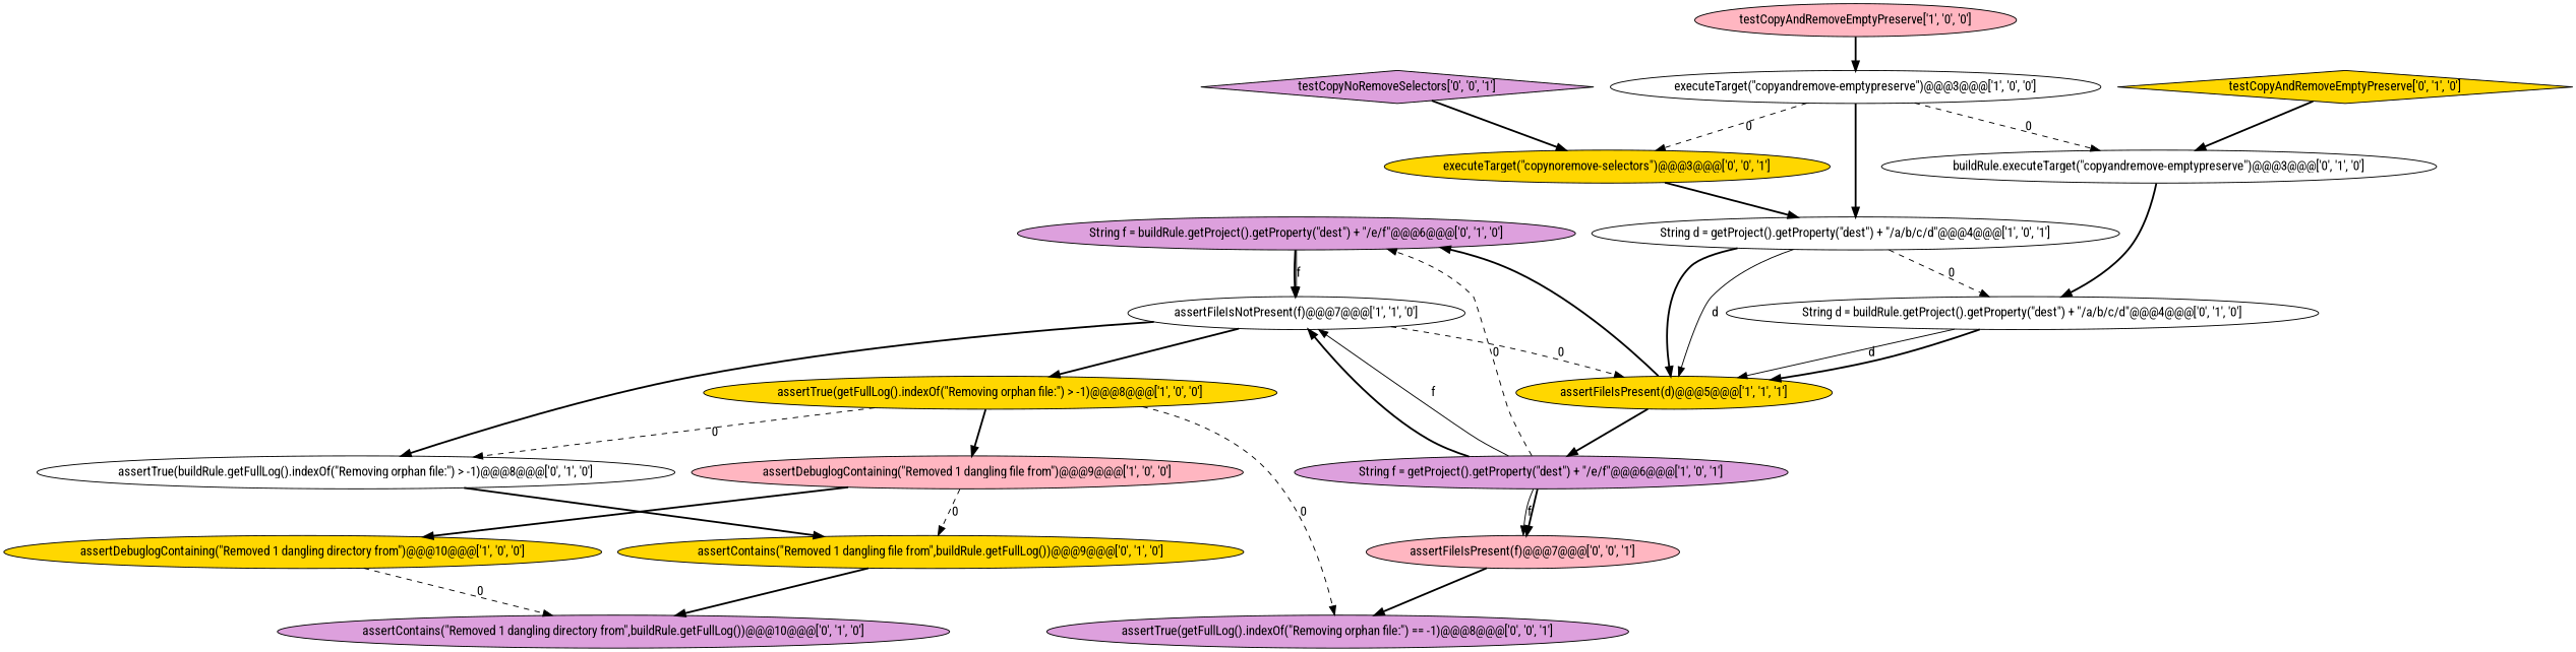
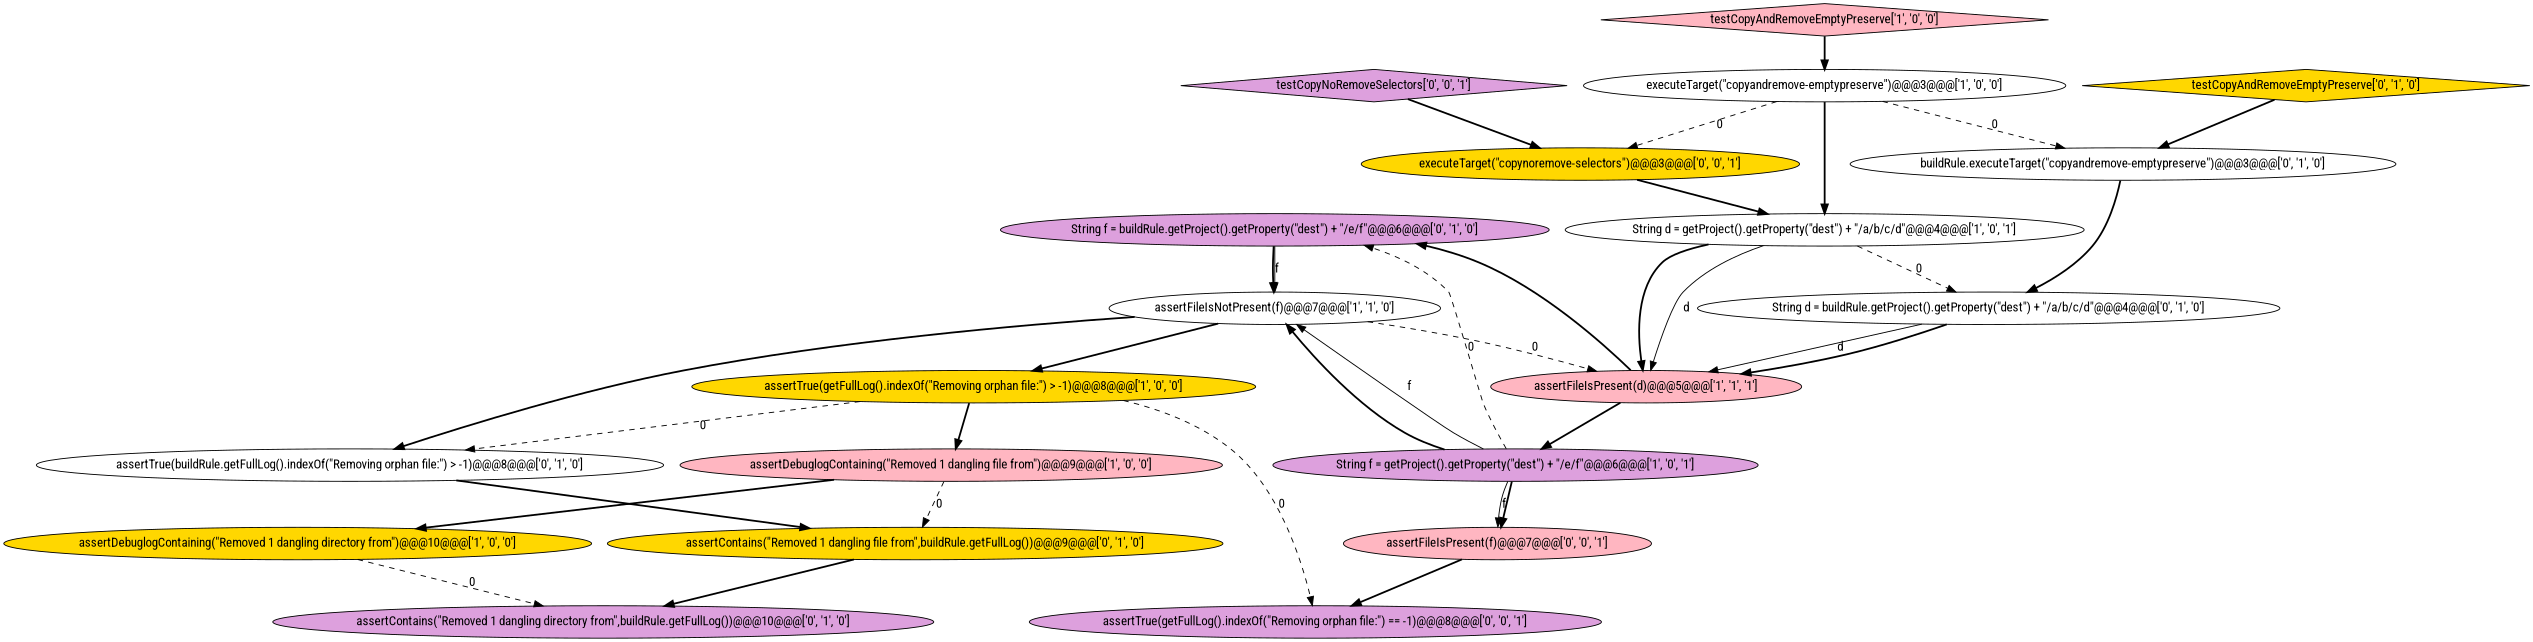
  digraph {
    fontname="Roboto Condensed"
    node [fillcolor=white fontname="Roboto Condensed" shape=ellipse style=filled]
    edge [fontname="Roboto Condensed" style=bold]
    n1 [fillcolor=plum label="String f = buildRule.getProject().getProperty(\"dest\") + \"/e/f\"@@@6@@@['0', '1', '0']"]
    n2 [label="assertFileIsNotPresent(f)@@@7@@@['1', '1', '0']"]
    n3 [fillcolor=gold label="assertTrue(getFullLog().indexOf(\"Removing orphan file:\") > -1)@@@8@@@['1', '0', '0']"]
    n4 [label="assertTrue(buildRule.getFullLog().indexOf(\"Removing orphan file:\") > -1)@@@8@@@['0', '1', '0']"]
-   n5 [fillcolor=gold label="assertFileIsPresent(d)@@@5@@@['1', '1', '1']"]
+   n5 [fillcolor=lightpink label="assertFileIsPresent(d)@@@5@@@['1', '1', '1']"]
    n6 [fillcolor=lightpink label="assertDebuglogContaining(\"Removed 1 dangling file from\")@@@9@@@['1', '0', '0']"]
    n7 [fillcolor=plum label="assertTrue(getFullLog().indexOf(\"Removing orphan file:\") == -1)@@@8@@@['0', '0', '1']"]
    n8 [fillcolor=gold label="assertContains(\"Removed 1 dangling file from\",buildRule.getFullLog())@@@9@@@['0', '1', '0']"]
    n9 [fillcolor=gold label="assertDebuglogContaining(\"Removed 1 dangling directory from\")@@@10@@@['1', '0', '0']"]
    n10 [fillcolor=plum label="assertContains(\"Removed 1 dangling directory from\",buildRule.getFullLog())@@@10@@@['0', '1', '0']"]
    n11 [fillcolor=plum label="testCopyNoRemoveSelectors['0', '0', '1']" shape=diamond]
    n12 [fillcolor=gold label="executeTarget(\"copynoremove-selectors\")@@@3@@@['0', '0', '1']"]
    n13 [label="String d = getProject().getProperty(\"dest\") + \"/a/b/c/d\"@@@4@@@['1', '0', '1']"]
    n14 [fillcolor=lightpink label="assertFileIsPresent(f)@@@7@@@['0', '0', '1']"]
    n15 [label="String d = buildRule.getProject().getProperty(\"dest\") + \"/a/b/c/d\"@@@4@@@['0', '1', '0']"]
    n16 [fillcolor=plum label="String f = getProject().getProperty(\"dest\") + \"/e/f\"@@@6@@@['1', '0', '1']"]
    n17 [fillcolor=gold label="testCopyAndRemoveEmptyPreserve['0', '1', '0']" shape=diamond]
    n18 [label="buildRule.executeTarget(\"copyandremove-emptypreserve\")@@@3@@@['0', '1', '0']"]
    n19 [label="executeTarget(\"copyandremove-emptypreserve\")@@@3@@@['1', '0', '0']"]
-   n20 [fillcolor=lightpink label="testCopyAndRemoveEmptyPreserve['1', '0', '0']"]
+   n20 [fillcolor=lightpink label="testCopyAndRemoveEmptyPreserve['1', '0', '0']" shape=diamond]
    n1 -> n2 [label=f style=solid]
    n1 -> n2
    n2 -> n3
    n2 -> n4
    n2 -> n5 [label=0 style=dashed]
    n3 -> n4 [label=0 style=dashed]
    n3 -> n6
    n3 -> n7 [label=0 style=dashed]
    n4 -> n8
    n5 -> n1
    n5 -> n16
    n6 -> n8 [label=0 style=dashed]
    n6 -> n9
    n8 -> n10
    n9 -> n10 [label=0 style=dashed]
    n11 -> n12
    n12 -> n13
    n13 -> n5
    n13 -> n5 [label=d style=solid]
    n13 -> n15 [label=0 style=dashed]
    n14 -> n7
    n15 -> n5 [label=d style=solid]
    n15 -> n5
    n16 -> n1 [label=0 style=dashed]
    n16 -> n2
    n16 -> n2 [label=f style=solid]
    n16 -> n14 [label=f style=solid]
    n16 -> n14
    n17 -> n18
    n18 -> n15
    n19 -> n12 [label=0 style=dashed]
    n19 -> n13
    n19 -> n18 [label=0 style=dashed]
    n20 -> n19
  }
